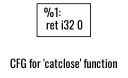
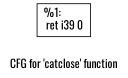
  digraph {
    label="CFG for 'catclose' function"
    fontname=Oswald
-   n1 [label="{%1:\l  ret i32 0\l}" shape=record fontname=Oswald]
+   n1 [label="{%1:\l  ret i39 0\l}" shape=record fontname=Oswald]
  }
